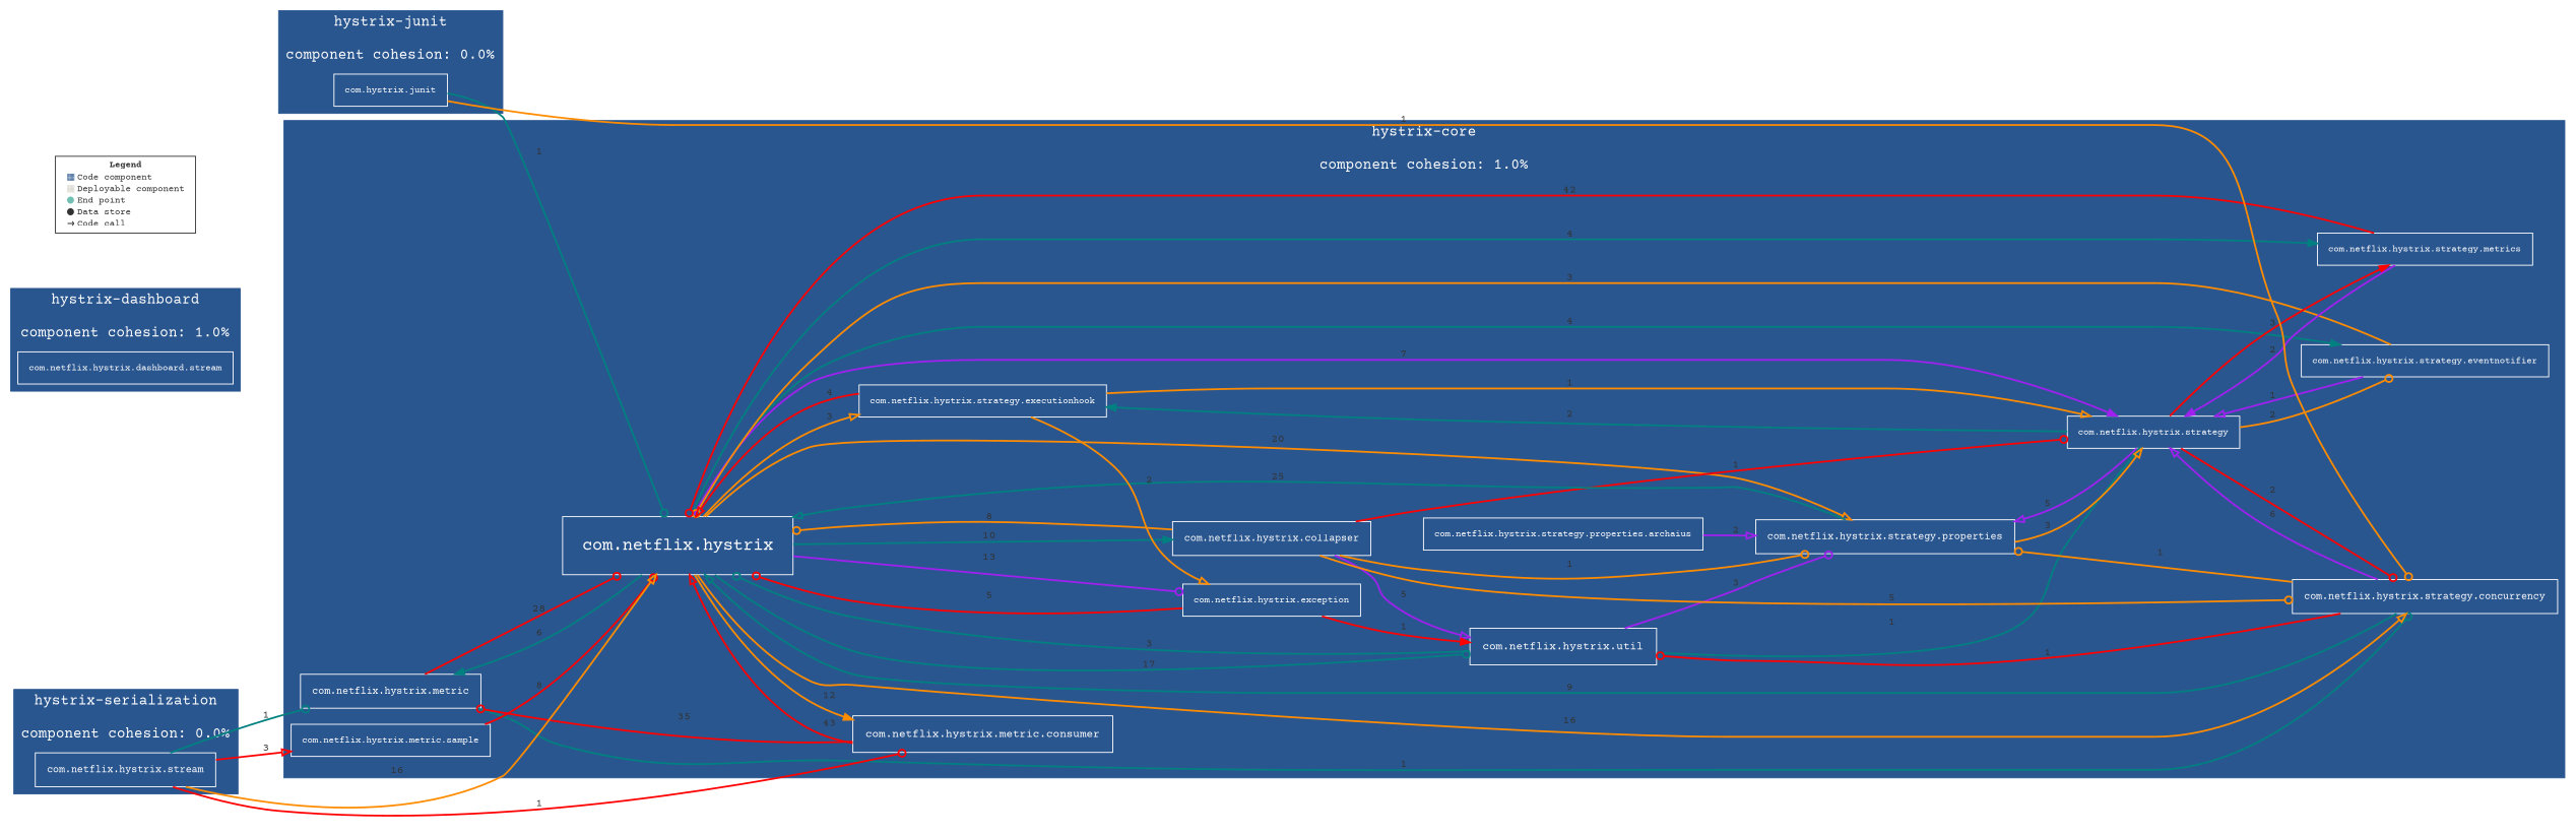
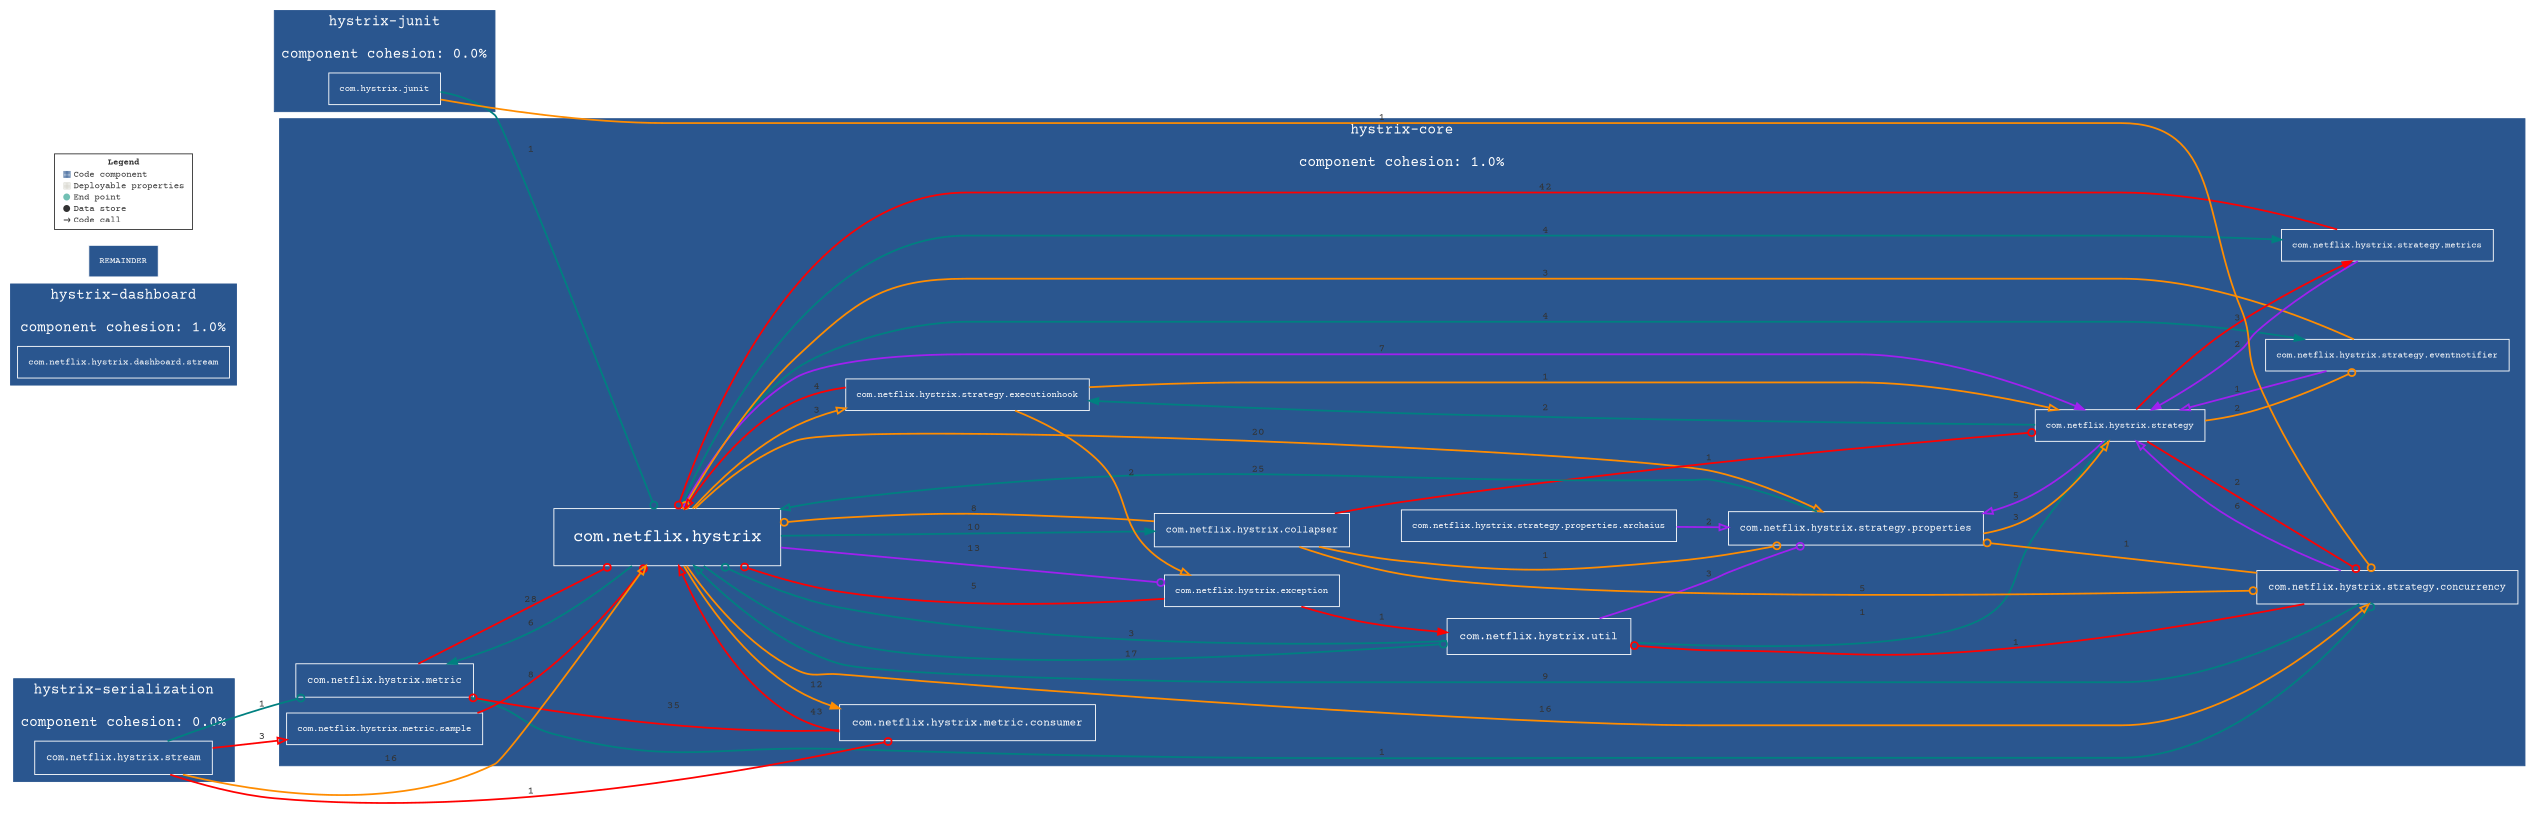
  digraph {
    compound=true
    fontname="Courier Prime"
    rankdir=LR
    node [color="#FFFFFF" fillcolor="#2A568F" fontcolor="#FFFFFF" fontname="Courier Prime" fontsize=10 margin=0.16 penwidth=1 shape=box style=filled]
    edge [arrowhead=odot color=darkorange fontcolor="#323232" fontname="Courier Prime" fontsize=12 penwidth=2]
    n1 [fontsize=11 label="com.netflix.hystrix.metric" margin=0.176]
    n2 [fontsize=12 label="com.netflix.hystrix.util" margin=0.192]
    n3 [fontsize=19 label="com.netflix.hystrix" margin=0.304]
    n4 [label="com.netflix.hystrix.metric.sample"]
    n5 [label="com.netflix.hystrix.strategy.eventnotifier"]
    n6 [label="com.netflix.hystrix.strategy"]
    n7 [fontsize=11 label="com.netflix.hystrix.strategy.concurrency" margin=0.176]
    n8 [label="com.netflix.hystrix.strategy.properties.archaius"]
    n9 [fontsize=11 label="com.netflix.hystrix.collapser" margin=0.176]
    n10 [label="com.netflix.hystrix.exception"]
    n11 [label="com.netflix.hystrix.strategy.metrics"]
    n12 [fontsize=12 label="com.netflix.hystrix.metric.consumer" margin=0.192]
    n13 [fontsize=11 label="com.netflix.hystrix.strategy.properties" margin=0.176]
    n14 [label="com.netflix.hystrix.strategy.executionhook"]
    n15 [fontsize=11 label="com.netflix.hystrix.stream" margin=0.176]
    n16 [label="com.netflix.hystrix.dashboard.stream"]
    n17 [label="com.hystrix.junit"]
-   n19 [color="#323232" fillcolor="#FFFFFF" fontcolor="#323232" label=<<TABLE BORDER="0" CELLPADDING="1" CELLSPACING="0"> <TR><TD COLSPAN="2"><B>Legend</B></TD></TR> <TR><TD><FONT COLOR="#2A568F">&#9638;</FONT></TD><TD ALIGN="left">Code component</TD></TR> <TR><TD><FONT COLOR="#D2D1C7">&#9638;</FONT></TD><TD ALIGN="left">Deployable component</TD></TR> <TR><TD><FONT COLOR="#72C0B4">&#9679;</FONT></TD><TD ALIGN="left">End point</TD></TR> <TR><TD><FONT COLOR="#323232">&#9679;</FONT></TD><TD ALIGN="left">Data store</TD></TR> <TR><TD><FONT COLOR="#323232">&rarr;</FONT></TD><TD ALIGN="left">Code call</TD></TR> </TABLE> > margin=""]
+   n18 [label=REMAINDER]
+   n19 [color="#323232" fillcolor="#FFFFFF" fontcolor="#323232" label=<<TABLE BORDER="0" CELLPADDING="1" CELLSPACING="0"> <TR><TD COLSPAN="2"><B>Legend</B></TD></TR> <TR><TD><FONT COLOR="#2A568F">&#9638;</FONT></TD><TD ALIGN="left">Code component</TD></TR> <TR><TD><FONT COLOR="#D2D1C7">&#9638;</FONT></TD><TD ALIGN="left">Deployable properties</TD></TR> <TR><TD><FONT COLOR="#72C0B4">&#9679;</FONT></TD><TD ALIGN="left">End point</TD></TR> <TR><TD><FONT COLOR="#323232">&#9679;</FONT></TD><TD ALIGN="left">Data store</TD></TR> <TR><TD><FONT COLOR="#323232">&rarr;</FONT></TD><TD ALIGN="left">Code call</TD></TR> </TABLE> > margin=""]
    subgraph cluster_1 {
      color="#2A568F"
      fontcolor="#FFFFFF"
      fontsize=16
      label="hystrix-core\n\ncomponent cohesion: 1.0%"
      style=filled
      n1
      n2
      n3
      n4
      n5
      n6
      n7
      n8
      n9
      n10
      n11
      n12
      n13
      n14
    }
    subgraph cluster_2 {
      color="#2A568F"
      fontcolor="#FFFFFF"
      fontsize=16
      label="hystrix-serialization\n\ncomponent cohesion: 0.0%"
      style=filled
      n15
    }
    subgraph cluster_3 {
      color="#2A568F"
      fontcolor="#FFFFFF"
      fontsize=16
      label="hystrix-dashboard\n\ncomponent cohesion: 1.0%"
      style=filled
      n16
    }
    subgraph cluster_4 {
      color="#2A568F"
      fontcolor="#FFFFFF"
      fontsize=16
      label="hystrix-junit\n\ncomponent cohesion: 0.0%"
      style=filled
      n17
    }
    n1 -> n3 [color=red label="  28"]
    n1 -> n7 [color=teal label="  1"]
    n2 -> n3 [color=teal label="  3"]
    n2 -> n6 [arrowhead=onormal color=teal label="  1"]
    n2 -> n13 [color=purple label="  3"]
    n3 -> n1 [arrowhead=normal color=teal label="  6"]
    n3 -> n2 [color=teal label="  17"]
    n3 -> n5 [arrowhead=normal color=teal label="  4"]
    n3 -> n6 [arrowhead=normal color=purple label="  7"]
    n3 -> n7 [arrowhead=onormal label="  16"]
    n3 -> n9 [arrowhead=normal color=teal label="  10"]
    n3 -> n10 [color=purple label="  13"]
    n3 -> n11 [arrowhead=normal color=teal label="  4"]
    n3 -> n12 [arrowhead=normal label="  12"]
    n3 -> n13 [arrowhead=onormal label="  20"]
    n3 -> n14 [arrowhead=onormal label="  3"]
    n4 -> n3 [color=red label="  8"]
    n5 -> n3 [label="  3"]
    n5 -> n6 [arrowhead=onormal color=purple label="  1"]
    n6 -> n5 [label="  2"]
    n6 -> n7 [color=red label="  2"]
    n6 -> n11 [arrowhead=normal color=red label="  3"]
    n6 -> n13 [arrowhead=onormal color=purple label="  5"]
    n6 -> n14 [arrowhead=normal color=teal label="  2"]
    n7 -> n2 [color=red label="  1"]
    n7 -> n3 [arrowhead=onormal color=teal label="  9"]
    n7 -> n6 [arrowhead=onormal color=purple label="  6"]
    n7 -> n13 [label="  1"]
    n8 -> n13 [arrowhead=onormal color=purple label="  2"]
-   n9 -> n2 [arrowhead=onormal color=purple label="  5"]
    n9 -> n3 [label="  8"]
    n9 -> n6 [color=red label="  1"]
    n9 -> n7 [label="  5"]
    n9 -> n13 [label="  1"]
    n10 -> n2 [arrowhead=normal color=red label="  1"]
    n10 -> n3 [color=red label="  5"]
    n11 -> n3 [color=red label="  42"]
    n11 -> n6 [arrowhead=normal color=purple label="  2"]
    n12 -> n1 [color=red label="  35"]
    n12 -> n3 [arrowhead=onormal color=red label="  43"]
    n13 -> n3 [arrowhead=onormal color=teal label="  25"]
    n13 -> n6 [arrowhead=onormal label="  3"]
    n14 -> n3 [arrowhead=onormal color=red label="  4"]
    n14 -> n6 [arrowhead=onormal label="  1"]
    n14 -> n10 [arrowhead=onormal label="  2"]
    n15 -> n1 [color=teal label="  1"]
    n15 -> n3 [arrowhead=onormal label="  16"]
    n15 -> n4 [arrowhead=onormal color=red label="  3"]
    n15 -> n12 [color=red label="  1"]
    n17 -> n3 [color=teal label="  1"]
    n17 -> n7 [label="  1"]
  }
